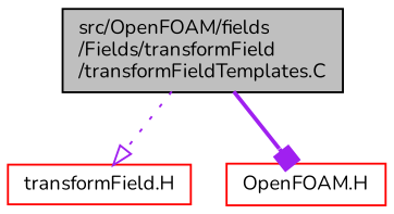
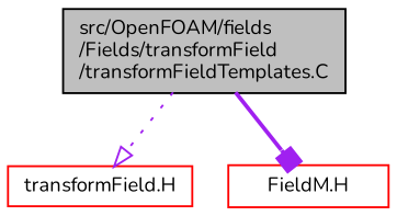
  digraph {
    fontname=Nunito
    node [color=red fontname=Nunito fontsize=10 shape=record]
    edge [color=purple fontname=Nunito fontsize=10 labelfontname=FreeSans labelfontsize=10]
    n1 [color=black fillcolor=grey75 fontcolor=black height=0.2 label="src/OpenFOAM/fields\l/Fields/transformField\l/transformFieldTemplates.C" style=filled width=0.4]
    n2 [height=0.2 label="transformField.H" width=0.4]
-   n3 [height=0.2 label="OpenFOAM.H" width=0.4]
+   n3 [height=0.2 label="FieldM.H" width=0.4]
    n1 -> n2 [style=dotted arrowhead=onormal]
    n1 -> n3 [style=bold arrowhead=box]
  }
